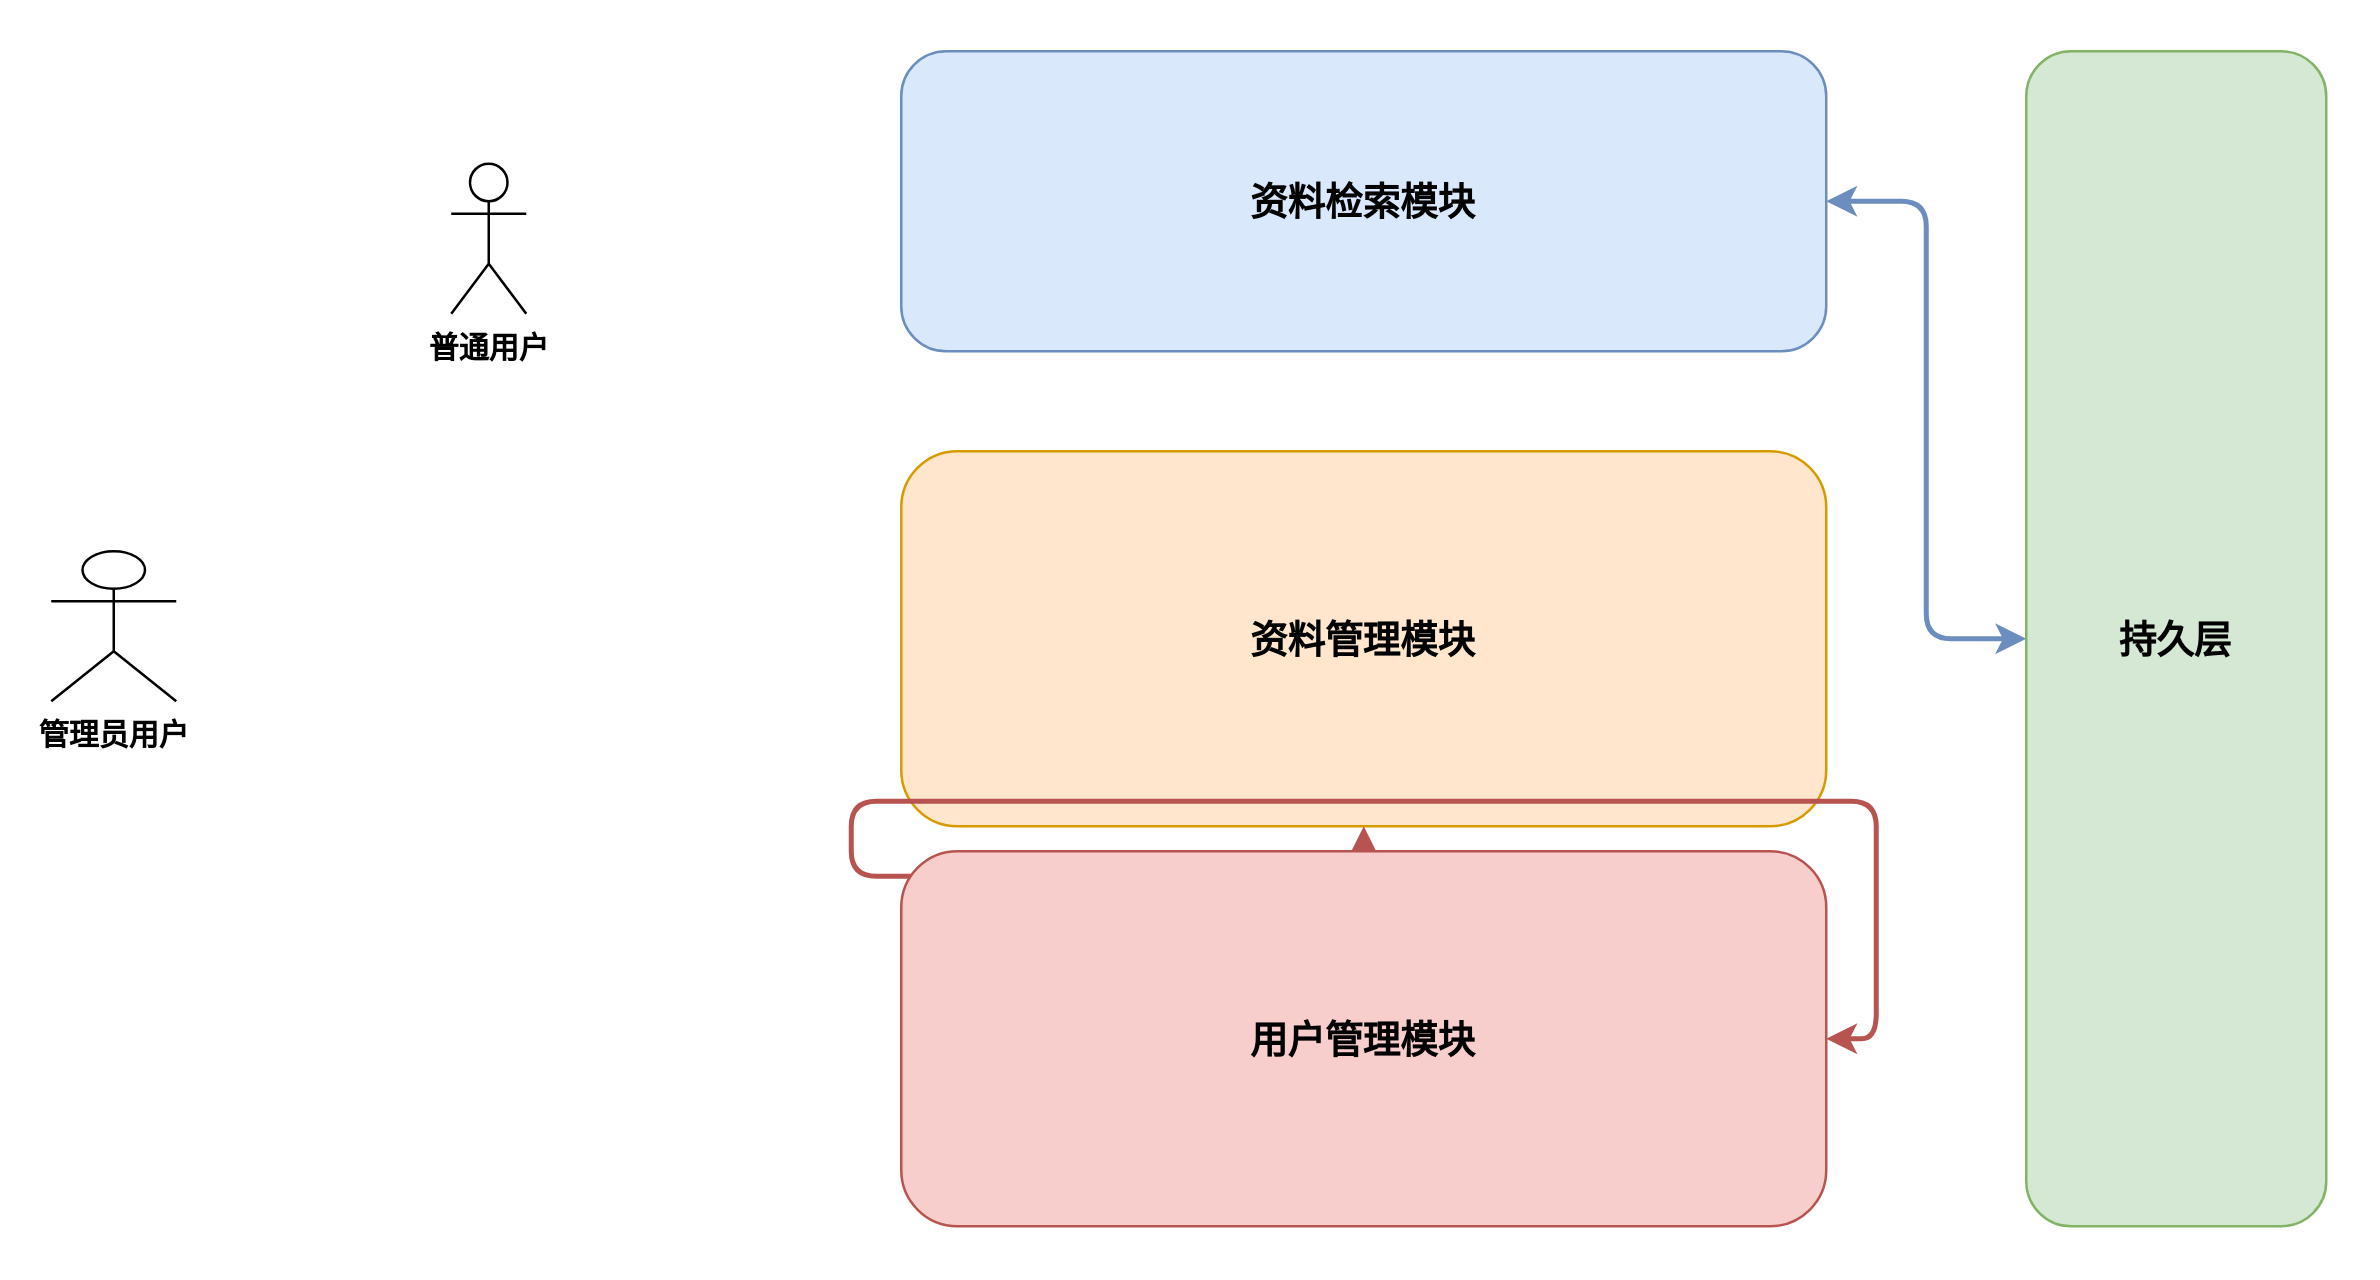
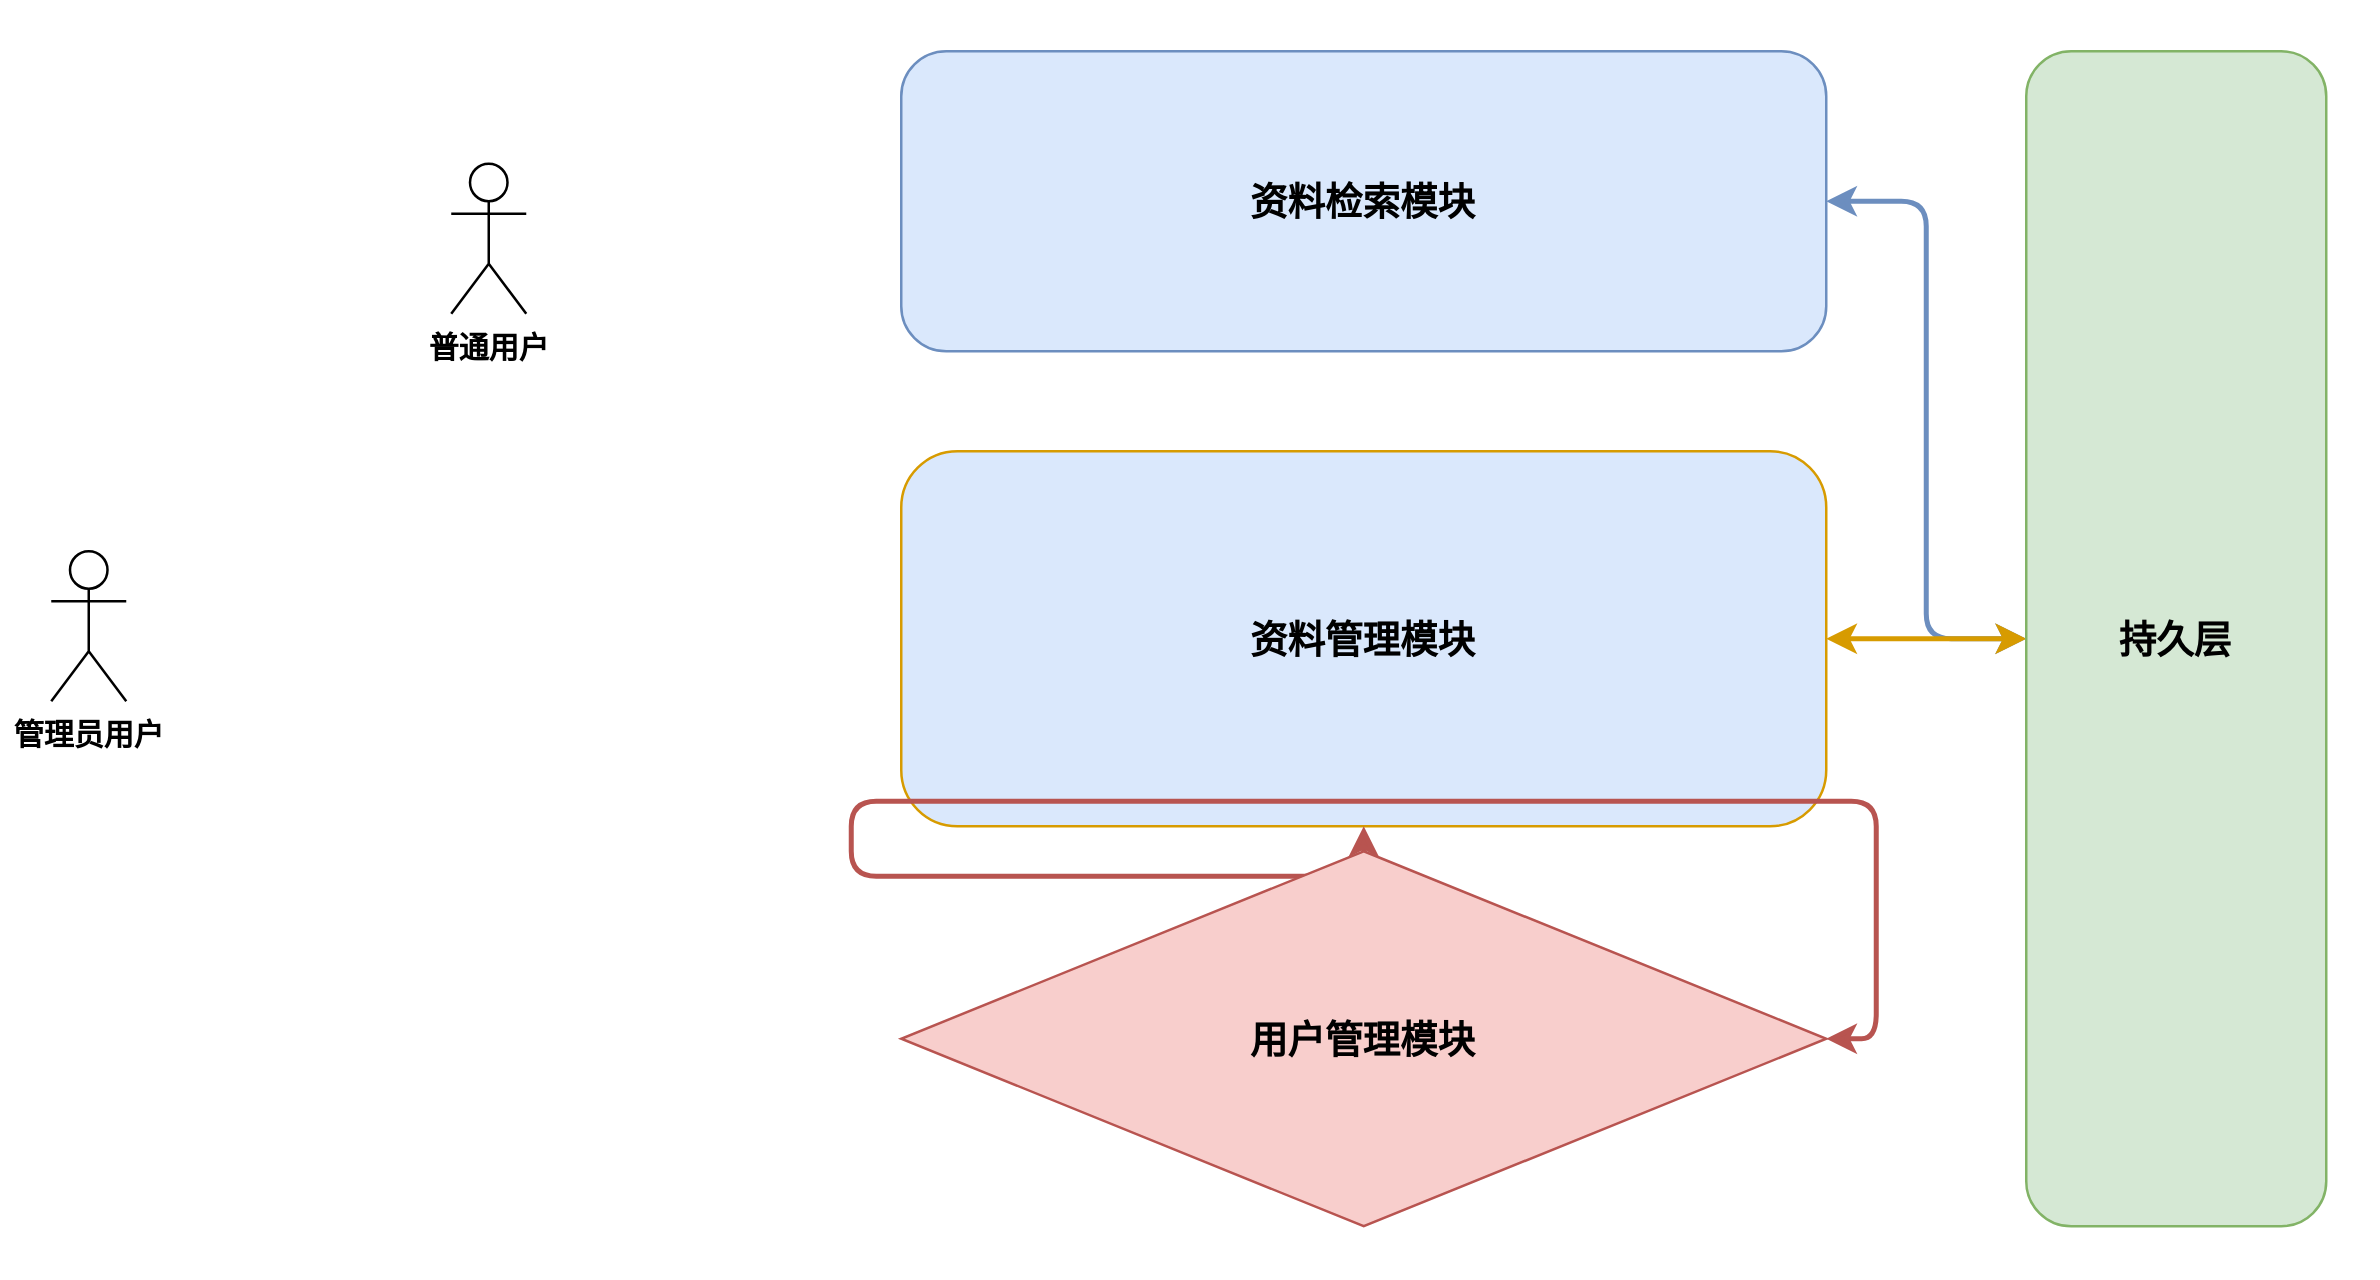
  <mxCell id="0" />
  <mxCell id="1" parent="0" />
  <mxCell id="2" style="edgeStyle=orthogonalEdgeStyle;rounded=1;orthogonalLoop=1;jettySize=auto;html=1;exitX=1;exitY=0.5;exitDx=0;exitDy=0;strokeWidth=2;fillColor=#dae8fc;strokeColor=#6c8ebf;startArrow=classic;startFill=1;" edge="1" parent="1" source="3" target="6"><mxGeometry relative="1" as="geometry" /></mxCell>
  <mxCell id="3" value="&lt;font style=&quot;font-size: 15px&quot;&gt;&lt;b&gt;资料检索模块&lt;/b&gt;&lt;/font&gt;" style="rounded=1;whiteSpace=wrap;html=1;fillColor=#dae8fc;strokeColor=#6c8ebf;" vertex="1" parent="1"><mxGeometry x="360" y="20" width="370" height="120" as="geometry" /></mxCell>
- <mxCell id="5" value="&lt;font style=&quot;font-size: 15px&quot;&gt;&lt;b&gt;资料管理模块&lt;/b&gt;&lt;/font&gt;" style="rounded=1;whiteSpace=wrap;html=1;fillColor=#ffe6cc;strokeColor=#d79b00;" vertex="1" parent="1"><mxGeometry x="360" y="180" width="370" height="150" as="geometry" /></mxCell>
+ <mxCell id="4" style="edgeStyle=orthogonalEdgeStyle;rounded=1;orthogonalLoop=1;jettySize=auto;html=1;exitX=1;exitY=0.5;exitDx=0;exitDy=0;entryX=0;entryY=0.5;entryDx=0;entryDy=0;strokeWidth=2;fillColor=#ffe6cc;strokeColor=#d79b00;startArrow=classic;startFill=1;" edge="1" parent="1" source="5" target="6"><mxGeometry relative="1" as="geometry" /></mxCell>
+ <mxCell id="5" value="&lt;font style=&quot;font-size: 15px&quot;&gt;&lt;b&gt;资料管理模块&lt;/b&gt;&lt;/font&gt;" style="rounded=1;whiteSpace=wrap;html=1;fillColor=#dae8fc;strokeColor=#d79b00;" vertex="1" parent="1"><mxGeometry x="360" y="180" width="370" height="150" as="geometry" /></mxCell>
  <mxCell id="6" value="&lt;b&gt;&lt;font style=&quot;font-size: 15px&quot;&gt;持久层&lt;/font&gt;&lt;/b&gt;" style="rounded=1;whiteSpace=wrap;html=1;fillColor=#d5e8d4;strokeColor=#82b366;" vertex="1" parent="1"><mxGeometry x="810" y="20" width="120" height="470" as="geometry" /></mxCell>
  <mxCell id="7" style="edgeStyle=orthogonalEdgeStyle;rounded=1;orthogonalLoop=1;jettySize=auto;html=1;exitX=1;exitY=0.5;exitDx=0;exitDy=0;strokeWidth=2;fillColor=#f8cecc;strokeColor=#b85450;startArrow=classic;startFill=1;" edge="1" parent="1" source="8" target="5"><mxGeometry relative="1" as="geometry" /></mxCell>
- <mxCell id="8" value="&lt;font style=&quot;font-size: 15px&quot;&gt;&lt;b&gt;用户管理模块&lt;/b&gt;&lt;/font&gt;" style="rounded=1;whiteSpace=wrap;html=1;fillColor=#f8cecc;strokeColor=#b85450;" vertex="1" parent="1"><mxGeometry x="360" y="340" width="370" height="150" as="geometry" /></mxCell>
+ <mxCell id="8" value="&lt;font style=&quot;font-size: 15px&quot;&gt;&lt;b&gt;用户管理模块&lt;/b&gt;&lt;/font&gt;" style="rhombus;whiteSpace=wrap;html=1;fillColor=#f8cecc;strokeColor=#b85450;" vertex="1" parent="1"><mxGeometry x="360" y="340" width="370" height="150" as="geometry" /></mxCell>
  <mxCell id="9" value="&lt;b&gt;普通用户&lt;/b&gt;" style="shape=umlActor;verticalLabelPosition=bottom;verticalAlign=top;html=1;outlineConnect=0;" vertex="1" parent="1"><mxGeometry x="180" y="65" width="30" height="60" as="geometry" /></mxCell>
- <mxCell id="10" value="&lt;b&gt;管理员用户&lt;/b&gt;" style="shape=umlActor;verticalLabelPosition=bottom;verticalAlign=top;html=1;outlineConnect=0;" vertex="1" parent="1"><mxGeometry x="20" y="220" width="50" height="60" as="geometry" /></mxCell>
+ <mxCell id="10" value="&lt;b&gt;管理员用户&lt;/b&gt;" style="shape=umlActor;verticalLabelPosition=bottom;verticalAlign=top;html=1;outlineConnect=0;" vertex="1" parent="1"><mxGeometry x="20" y="220" width="30" height="60" as="geometry" /></mxCell>
